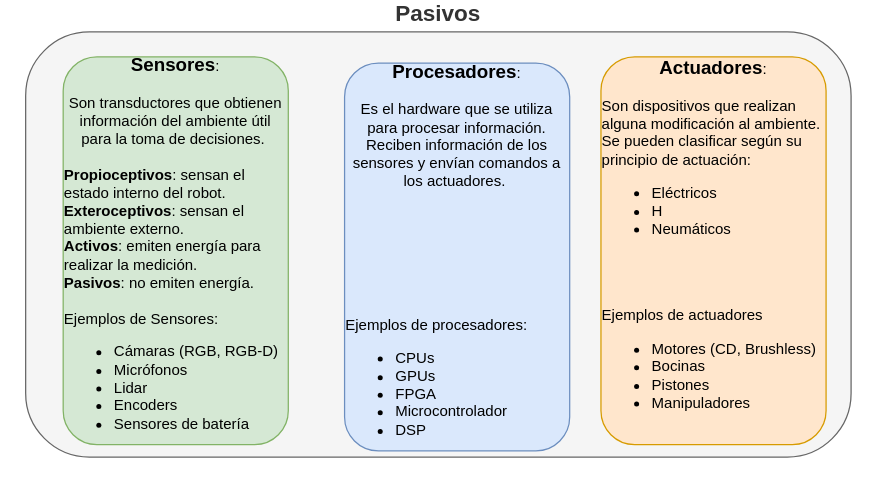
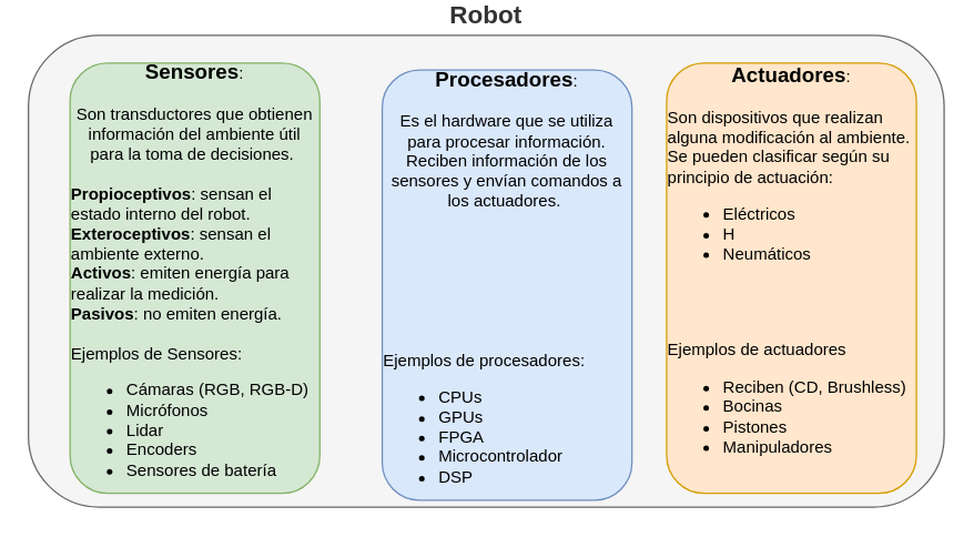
  <mxCell id="0" />
  <mxCell id="1" parent="0" />
- <mxCell id="2" value="Pasivos" style="rounded=1;whiteSpace=wrap;html=1;labelPosition=center;verticalLabelPosition=top;align=center;verticalAlign=bottom;fontSize=18;fontStyle=1;fillColor=#f5f5f5;strokeColor=#666666;fontColor=#333333;" parent="1" vertex="1"><mxGeometry x="20" y="20" width="660" height="340" as="geometry" /></mxCell>
+ <mxCell id="2" value="Robot" style="rounded=1;whiteSpace=wrap;html=1;labelPosition=center;verticalLabelPosition=top;align=center;verticalAlign=bottom;fontSize=18;fontStyle=1;fillColor=#f5f5f5;strokeColor=#666666;fontColor=#333333;" parent="1" vertex="1"><mxGeometry x="20" y="20" width="660" height="340" as="geometry" /></mxCell>
  <mxCell id="3" value="&lt;b&gt;&lt;font style=&quot;font-size: 15px&quot;&gt;Sensores&lt;/font&gt;&lt;/b&gt;:&lt;br&gt;&lt;br&gt;Son transductores que obtienen información del ambiente útil para la toma de decisiones.&amp;nbsp;&lt;br&gt;&lt;br&gt;&lt;div style=&quot;text-align: left&quot;&gt;&lt;span&gt;&lt;b&gt;Propioceptivos&lt;/b&gt;: sensan el estado interno del robot.&lt;/span&gt;&lt;/div&gt;&lt;div style=&quot;text-align: left&quot;&gt;&lt;span&gt;&lt;b&gt;Exteroceptivos&lt;/b&gt;: sensan el ambiente externo.&lt;/span&gt;&lt;/div&gt;&lt;div style=&quot;text-align: left&quot;&gt;&lt;span&gt;&lt;b&gt;Activos&lt;/b&gt;: emiten energía para realizar la medición.&lt;/span&gt;&lt;/div&gt;&lt;div style=&quot;text-align: left&quot;&gt;&lt;span&gt;&lt;b&gt;Pasivos&lt;/b&gt;: no emiten energía.&lt;/span&gt;&lt;/div&gt;&lt;div style=&quot;text-align: left&quot;&gt;&lt;span&gt;&lt;br&gt;&lt;/span&gt;&lt;/div&gt;&lt;div style=&quot;text-align: left&quot;&gt;&lt;span&gt;Ejemplos de Sensores:&lt;/span&gt;&lt;/div&gt;&lt;ul&gt;&lt;li style=&quot;text-align: left&quot;&gt;Cámaras (RGB, RGB-D)&lt;/li&gt;&lt;li style=&quot;text-align: left&quot;&gt;Micrófonos&amp;nbsp;&lt;/li&gt;&lt;li style=&quot;text-align: left&quot;&gt;Lidar&lt;/li&gt;&lt;li style=&quot;text-align: left&quot;&gt;Encoders&lt;/li&gt;&lt;li style=&quot;text-align: left&quot;&gt;Sensores de batería&lt;/li&gt;&lt;/ul&gt;" style="rounded=1;whiteSpace=wrap;html=1;fillColor=#d5e8d4;strokeColor=#82b366;" parent="1" vertex="1"><mxGeometry x="50" y="40" width="180" height="310" as="geometry" /></mxCell>
  <mxCell id="4" value="&lt;span style=&quot;font-size: 15px&quot;&gt;&lt;b&gt;Procesadores&lt;/b&gt;&lt;/span&gt;:&lt;br&gt;&lt;br&gt;Es el hardware que se utiliza para procesar información. Reciben información de los sensores y envían comandos a los actuadores.&amp;nbsp;&lt;br&gt;&lt;br&gt;&lt;br&gt;&lt;br&gt;&lt;br&gt;&lt;br&gt;&lt;br&gt;&lt;br&gt;&lt;div style=&quot;text-align: left&quot;&gt;Ejemplos de procesadores:&lt;/div&gt;&lt;ul&gt;&lt;li style=&quot;text-align: left&quot;&gt;CPUs&lt;/li&gt;&lt;li style=&quot;text-align: left&quot;&gt;GPUs&lt;/li&gt;&lt;li style=&quot;text-align: left&quot;&gt;FPGA&lt;/li&gt;&lt;li style=&quot;text-align: left&quot;&gt;Microcontrolador&lt;/li&gt;&lt;li style=&quot;text-align: left&quot;&gt;DSP&lt;/li&gt;&lt;/ul&gt;" style="rounded=1;whiteSpace=wrap;html=1;fillColor=#dae8fc;strokeColor=#6c8ebf;" parent="1" vertex="1"><mxGeometry x="275" y="45" width="180" height="310" as="geometry" /></mxCell>
- <mxCell id="5" value="&lt;b&gt;&lt;font style=&quot;font-size: 15px&quot;&gt;Actuadores&lt;/font&gt;&lt;/b&gt;:&lt;br&gt;&lt;br&gt;&lt;div style=&quot;text-align: left&quot;&gt;Son dispositivos que realizan alguna modificación al ambiente.&lt;/div&gt;&lt;div style=&quot;text-align: left&quot;&gt;Se pueden clasificar según su principio de actuación:&lt;/div&gt;&lt;div style=&quot;text-align: left&quot;&gt;&lt;ul&gt;&lt;li&gt;Eléctricos&lt;/li&gt;&lt;li&gt;H&lt;/li&gt;&lt;li&gt;Neumáticos&lt;/li&gt;&lt;/ul&gt;&lt;/div&gt;&lt;div style=&quot;text-align: left&quot;&gt;&lt;br&gt;&lt;/div&gt;&lt;div style=&quot;text-align: left&quot;&gt;&lt;br&gt;&lt;/div&gt;&lt;div style=&quot;text-align: left&quot;&gt;&lt;br&gt;&lt;/div&gt;&lt;div style=&quot;text-align: left&quot;&gt;&lt;span&gt;Ejemplos de actuadores&lt;/span&gt;&lt;br&gt;&lt;/div&gt;&lt;ul&gt;&lt;li style=&quot;text-align: left&quot;&gt;Motores (CD, Brushless)&lt;/li&gt;&lt;li style=&quot;text-align: left&quot;&gt;Bocinas&lt;/li&gt;&lt;li style=&quot;text-align: left&quot;&gt;Pistones&lt;/li&gt;&lt;li style=&quot;text-align: left&quot;&gt;Manipuladores&lt;/li&gt;&lt;/ul&gt;&lt;div style=&quot;text-align: left&quot;&gt;&lt;br&gt;&lt;/div&gt;" style="rounded=1;whiteSpace=wrap;html=1;fillColor=#ffe6cc;strokeColor=#d79b00;" parent="1" vertex="1"><mxGeometry x="480" y="40" width="180" height="310" as="geometry" /></mxCell>
+ <mxCell id="5" value="&lt;b&gt;&lt;font style=&quot;font-size: 15px&quot;&gt;Actuadores&lt;/font&gt;&lt;/b&gt;:&lt;br&gt;&lt;br&gt;&lt;div style=&quot;text-align: left&quot;&gt;Son dispositivos que realizan alguna modificación al ambiente.&lt;/div&gt;&lt;div style=&quot;text-align: left&quot;&gt;Se pueden clasificar según su principio de actuación:&lt;/div&gt;&lt;div style=&quot;text-align: left&quot;&gt;&lt;ul&gt;&lt;li&gt;Eléctricos&lt;/li&gt;&lt;li&gt;H&lt;/li&gt;&lt;li&gt;Neumáticos&lt;/li&gt;&lt;/ul&gt;&lt;/div&gt;&lt;div style=&quot;text-align: left&quot;&gt;&lt;br&gt;&lt;/div&gt;&lt;div style=&quot;text-align: left&quot;&gt;&lt;br&gt;&lt;/div&gt;&lt;div style=&quot;text-align: left&quot;&gt;&lt;br&gt;&lt;/div&gt;&lt;div style=&quot;text-align: left&quot;&gt;&lt;span&gt;Ejemplos de actuadores&lt;/span&gt;&lt;br&gt;&lt;/div&gt;&lt;ul&gt;&lt;li style=&quot;text-align: left&quot;&gt;Reciben (CD, Brushless)&lt;/li&gt;&lt;li style=&quot;text-align: left&quot;&gt;Bocinas&lt;/li&gt;&lt;li style=&quot;text-align: left&quot;&gt;Pistones&lt;/li&gt;&lt;li style=&quot;text-align: left&quot;&gt;Manipuladores&lt;/li&gt;&lt;/ul&gt;&lt;div style=&quot;text-align: left&quot;&gt;&lt;br&gt;&lt;/div&gt;" style="rounded=1;whiteSpace=wrap;html=1;fillColor=#ffe6cc;strokeColor=#d79b00;" parent="1" vertex="1"><mxGeometry x="480" y="40" width="180" height="310" as="geometry" /></mxCell>
